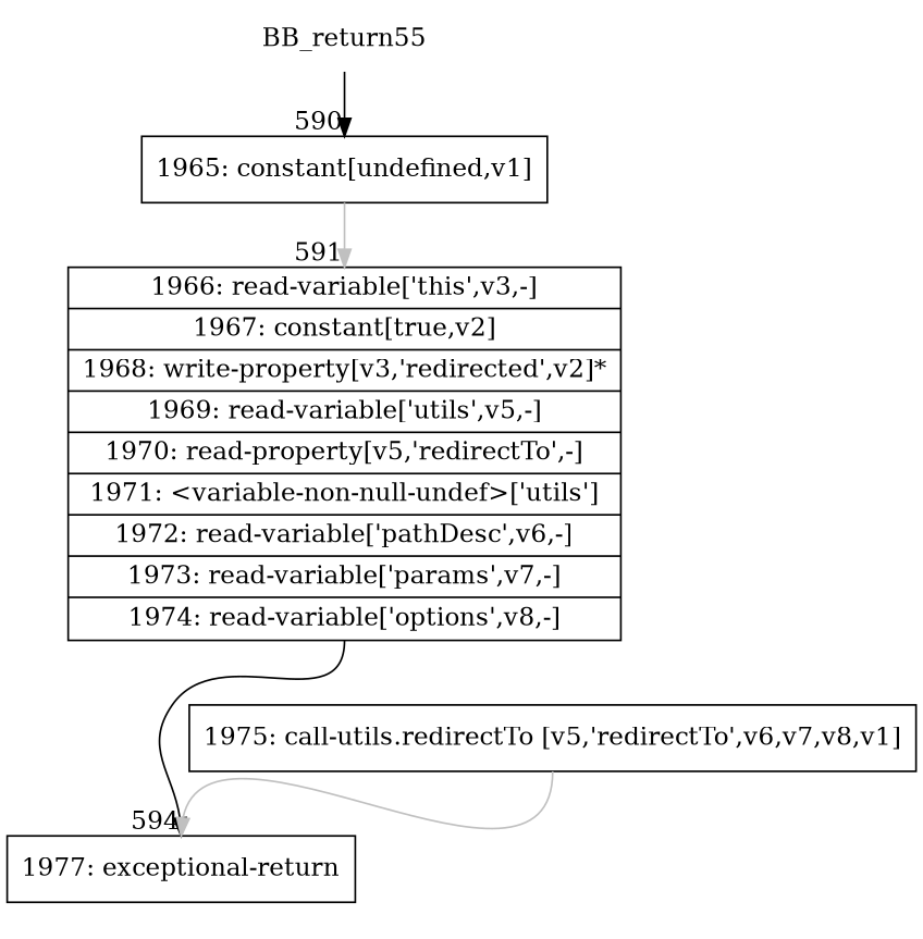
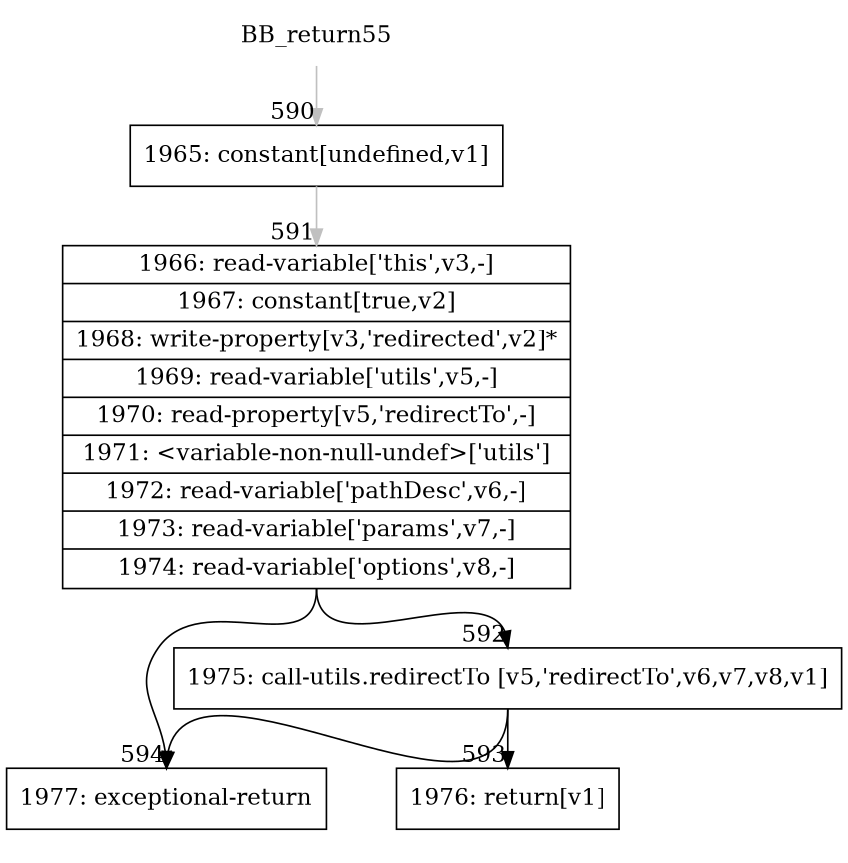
  digraph {
    rankdir=TD
    node [shape=record]
    edge [headport=n tailport=s]
    n1 [label=BB_return55 shape=none]
    n2 [label="{1965: constant[undefined,v1]}"]
    n3 [label="{1966: read-variable['this',v3,-]|1967: constant[true,v2]|1968: write-property[v3,'redirected',v2]*|1969: read-variable['utils',v5,-]|1970: read-property[v5,'redirectTo',-]|1971: \<variable-non-null-undef\>['utils']|1972: read-variable['pathDesc',v6,-]|1973: read-variable['params',v7,-]|1974: read-variable['options',v8,-]}"]
    n4 [label="{1975: call-utils.redirectTo [v5,'redirectTo',v6,v7,v8,v1]}"]
    n5 [label="{1977: exceptional-return}"]
-   n1 -> n2 [headlabel="    590"]
+   n6 [label="{1976: return[v1]}"]
+   n1 -> n2 [headlabel="    590" color=gray]
    n2 -> n3 [color=gray headlabel="      591"]
+   n3 -> n4 [headlabel="      592"]
    n3 -> n5 [color=black headlabel="      594"]
-   n4 -> n5 [color=gray]
+   n4 -> n5 [color=black]
+   n4 -> n6 [headlabel="      593"]
  }
